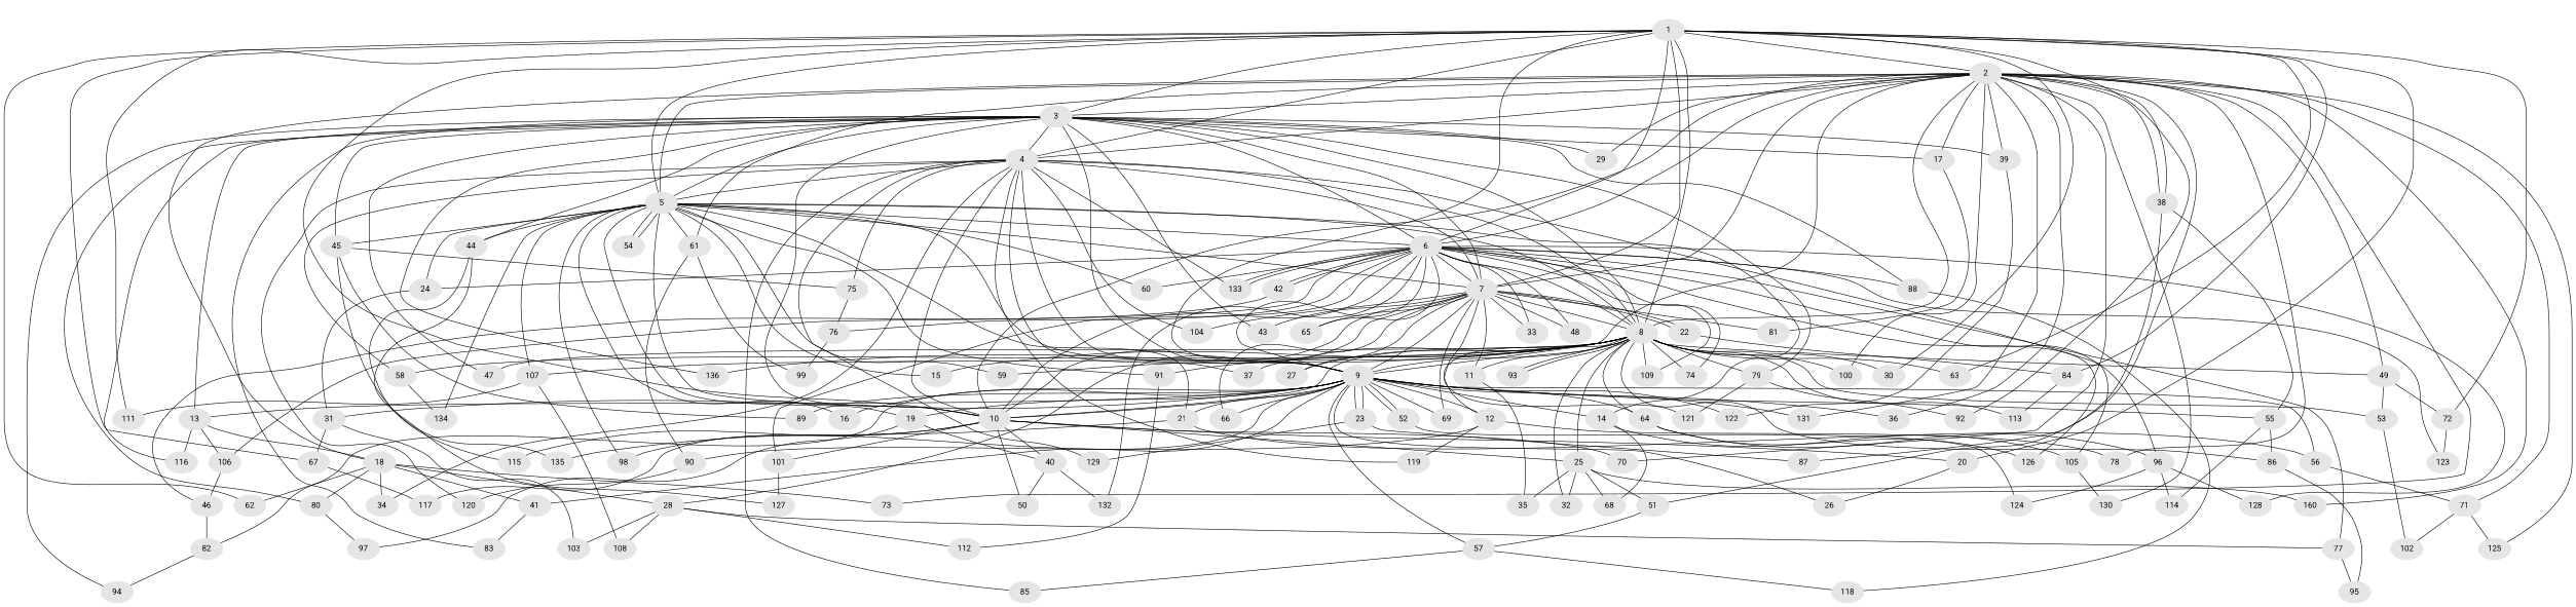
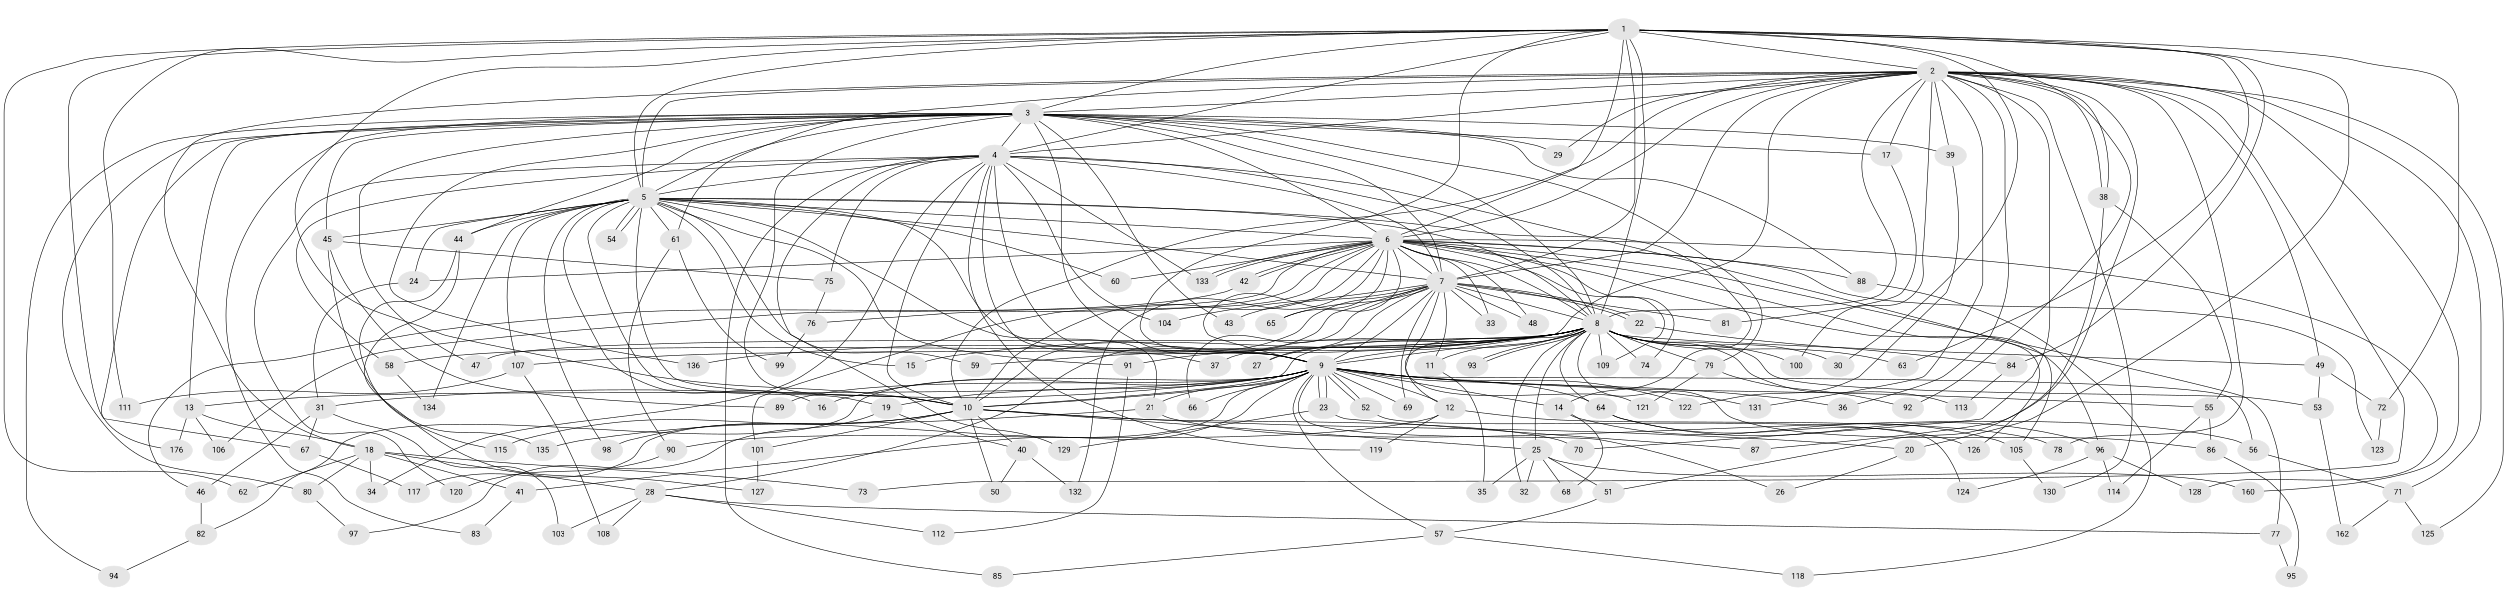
  graph {
    fontname=Roboto
    node [color=gray90 fontname=Roboto style=filled]
    edge [fontname=Roboto]
    1
    2
    3
    4
    5
    6
    7
    8
    9
    10
    20
    30
    62
    63
    67
    72
    84
    92
    111
    17
    18
    29
    36
    38
    39
    49
    61
    70
    71
    73
    78
    87
    100
    n34 [label=160]
    125
    130
    131
    13
    43
    44
    45
    47
    79
    80
    83
    88
    94
-   116
+   116 [label=176]
    136
    34
    37
    58
    75
    85
    104
    105
    119
    120
    129
    133
    14
    15
    16
    19
    21
    24
    54
    59
    60
    91
    98
    107
    134
    33
    42
    48
    65
    74
    76
    77
    96
    101
    106
    109
    123
    126
    128
    132
    11
    22
    27
    28
    66
    69
    81
    121
    12
    25
    32
    53
    64
    86
    93
    113
    23
    26
    31
    41
    52
    55
    56
    57
    82
    89
    117
    122
    40
    50
    115
    51
    90
    99
-   102
+   102 [label=162]
    127
    135
    97
    118
    68
    112
    108
    46
    95
    124
    114
    35
    103
    1 -- 2
    1 -- 3
    1 -- 4
    1 -- 5
    1 -- 6
    1 -- 7
    1 -- 8
    1 -- 9
    1 -- 10
    1 -- 20
    1 -- 30
    1 -- 62
    1 -- 63
    1 -- 67
    1 -- 72
    1 -- 84
    1 -- 92
    1 -- 111
    2 -- 3
    2 -- 4
    2 -- 5
    2 -- 6
    2 -- 7
    2 -- 8
    2 -- 9
    2 -- 10
    2 -- 17
    2 -- 18
    2 -- 29
    2 -- 36
    2 -- 38
    2 -- 38
    2 -- 39
    2 -- 49
    2 -- 61
    2 -- 70
    2 -- 71
    2 -- 73
    2 -- 78
    2 -- 87
    2 -- 100
    2 -- n34
    2 -- 125
    2 -- 130
    2 -- 131
    3 -- 4
    3 -- 5
    3 -- 6
    3 -- 7
    3 -- 8
    3 -- 9
    3 -- 10
    3 -- 17
    3 -- 29
    3 -- 39
    3 -- 13
    3 -- 43
    3 -- 44
    3 -- 45
    3 -- 47
    3 -- 79
    3 -- 80
    3 -- 83
    3 -- 88
    3 -- 94
    3 -- 116
    3 -- 136
    4 -- 5
    4 -- 7
    4 -- 8
    4 -- 9
    4 -- 10
    4 -- 34
    4 -- 37
    4 -- 58
    4 -- 75
    4 -- 85
    4 -- 104
    4 -- 105
    4 -- 119
    4 -- 120
    4 -- 129
    4 -- 133
    5 -- 6
    5 -- 7
    5 -- 8
    5 -- 9
    5 -- 10
    5 -- 61
    5 -- 44
    5 -- 45
    5 -- 14
    5 -- 15
    5 -- 16
    5 -- 19
    5 -- 21
    5 -- 24
    5 -- 54
    5 -- 54
    5 -- 59
    5 -- 60
    5 -- 91
    5 -- 98
    5 -- 107
    5 -- 134
    6 -- 7
    6 -- 8
    6 -- 9
    6 -- 10
    6 -- 88
    6 -- 133
    6 -- 133
    6 -- 24
    6 -- 60
    6 -- 33
    6 -- 42
    6 -- 42
    6 -- 48
    6 -- 65
    6 -- 74
    6 -- 76
    6 -- 77
    6 -- 96
    6 -- 101
    6 -- 106
    6 -- 109
    6 -- 123
    6 -- 126
    6 -- 128
    6 -- 132
    7 -- 8
    7 -- 9
    7 -- 10
    7 -- 43
    7 -- 104
    7 -- 33
    7 -- 48
    7 -- 65
    7 -- 11
    7 -- 22
    7 -- 22
    7 -- 27
    7 -- 28
    7 -- 66
    7 -- 69
    7 -- 81
    7 -- 121
    8 -- 9
    8 -- 10
    8 -- 30
    8 -- 63
    8 -- 49
    8 -- 100
    8 -- 47
    8 -- 79
    8 -- 136
    8 -- 37
    8 -- 58
    8 -- 15
    8 -- 59
    8 -- 91
    8 -- 107
    8 -- 74
    8 -- 109
    8 -- 11
    8 -- 27
    8 -- 12
    8 -- 25
    8 -- 32
    8 -- 53
    8 -- 64
    8 -- 86
    8 -- 93
    8 -- 93
    8 -- 113
    9 -- 10
    9 -- 36
    9 -- 131
    9 -- 13
    9 -- 14
    9 -- 16
    9 -- 19
    9 -- 21
    9 -- 66
    9 -- 69
    9 -- 12
    9 -- 64
    9 -- 23
    9 -- 23
    9 -- 26
    9 -- 31
    9 -- 41
    9 -- 52
    9 -- 52
    9 -- 55
    9 -- 56
    9 -- 57
    9 -- 82
    9 -- 89
    9 -- 117
    9 -- 122
    10 -- 20
    10 -- 70
    10 -- 98
    10 -- 101
    10 -- 25
    10 -- 40
    10 -- 50
    10 -- 115
    20 -- 26
    67 -- 117
    72 -- 123
    84 -- 113
    17 -- 81
    18 -- 62
    18 -- 73
    18 -- 80
    18 -- 34
    18 -- 28
    18 -- 41
    38 -- 55
    38 -- 51
    39 -- 122
    49 -- 72
    49 -- 53
    61 -- 90
    61 -- 99
    71 -- 125
    71 -- 102
    13 -- 18
    13 -- 116
    13 -- 106
    44 -- 115
    44 -- 127
    45 -- 75
    45 -- 89
    45 -- 135
    79 -- 92
    79 -- 121
    80 -- 97
    88 -- 118
    58 -- 134
    75 -- 76
    105 -- 130
    14 -- 105
    14 -- 68
    19 -- 40
    19 -- 97
    21 -- 56
    21 -- 135
    24 -- 31
    91 -- 112
    107 -- 111
    107 -- 108
    42 -- 46
    76 -- 99
    77 -- 95
    96 -- 128
    96 -- 124
    96 -- 114
    101 -- 127
    11 -- 35
    22 -- 84
    28 -- 77
    28 -- 112
    28 -- 108
    28 -- 103
    12 -- 78
    12 -- 119
    12 -- 90
    25 -- n34
    25 -- 32
    25 -- 51
    25 -- 68
    25 -- 35
    53 -- 102
    64 -- 96
    64 -- 126
    86 -- 95
    23 -- 87
    23 -- 129
    31 -- 67
-   106 -- 46
+   31 -- 46
    31 -- 103
    41 -- 83
    52 -- 124
    55 -- 86
    55 -- 114
    56 -- 71
    57 -- 85
    57 -- 118
    82 -- 94
    40 -- 132
    40 -- 50
    51 -- 57
    90 -- 120
    46 -- 82
  }
